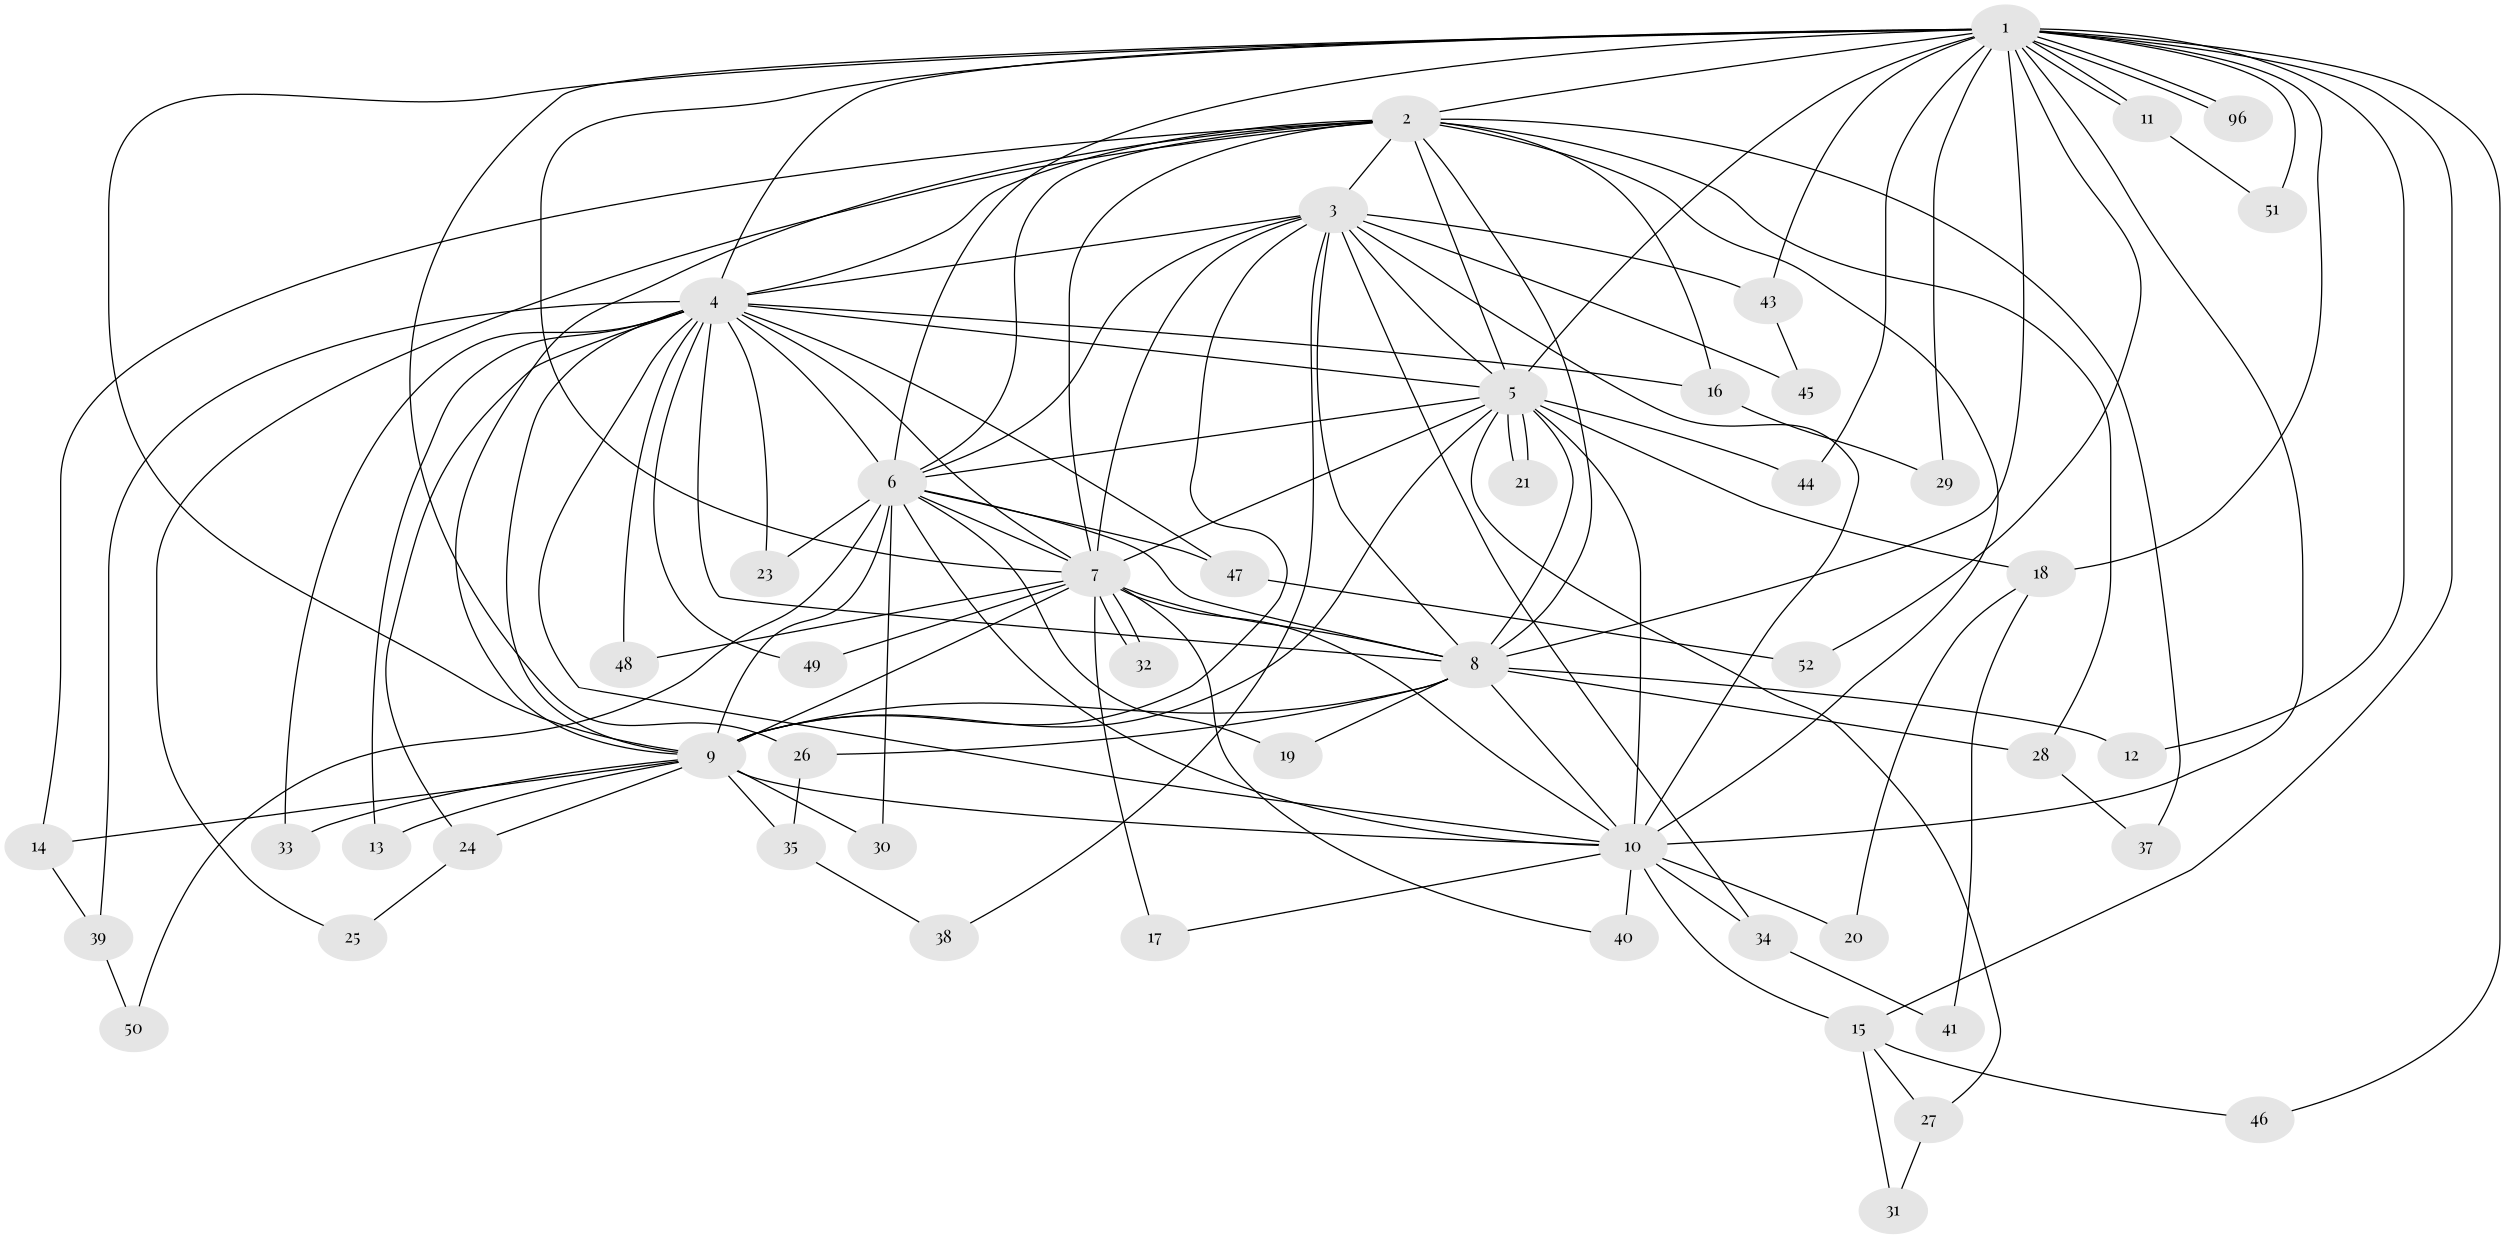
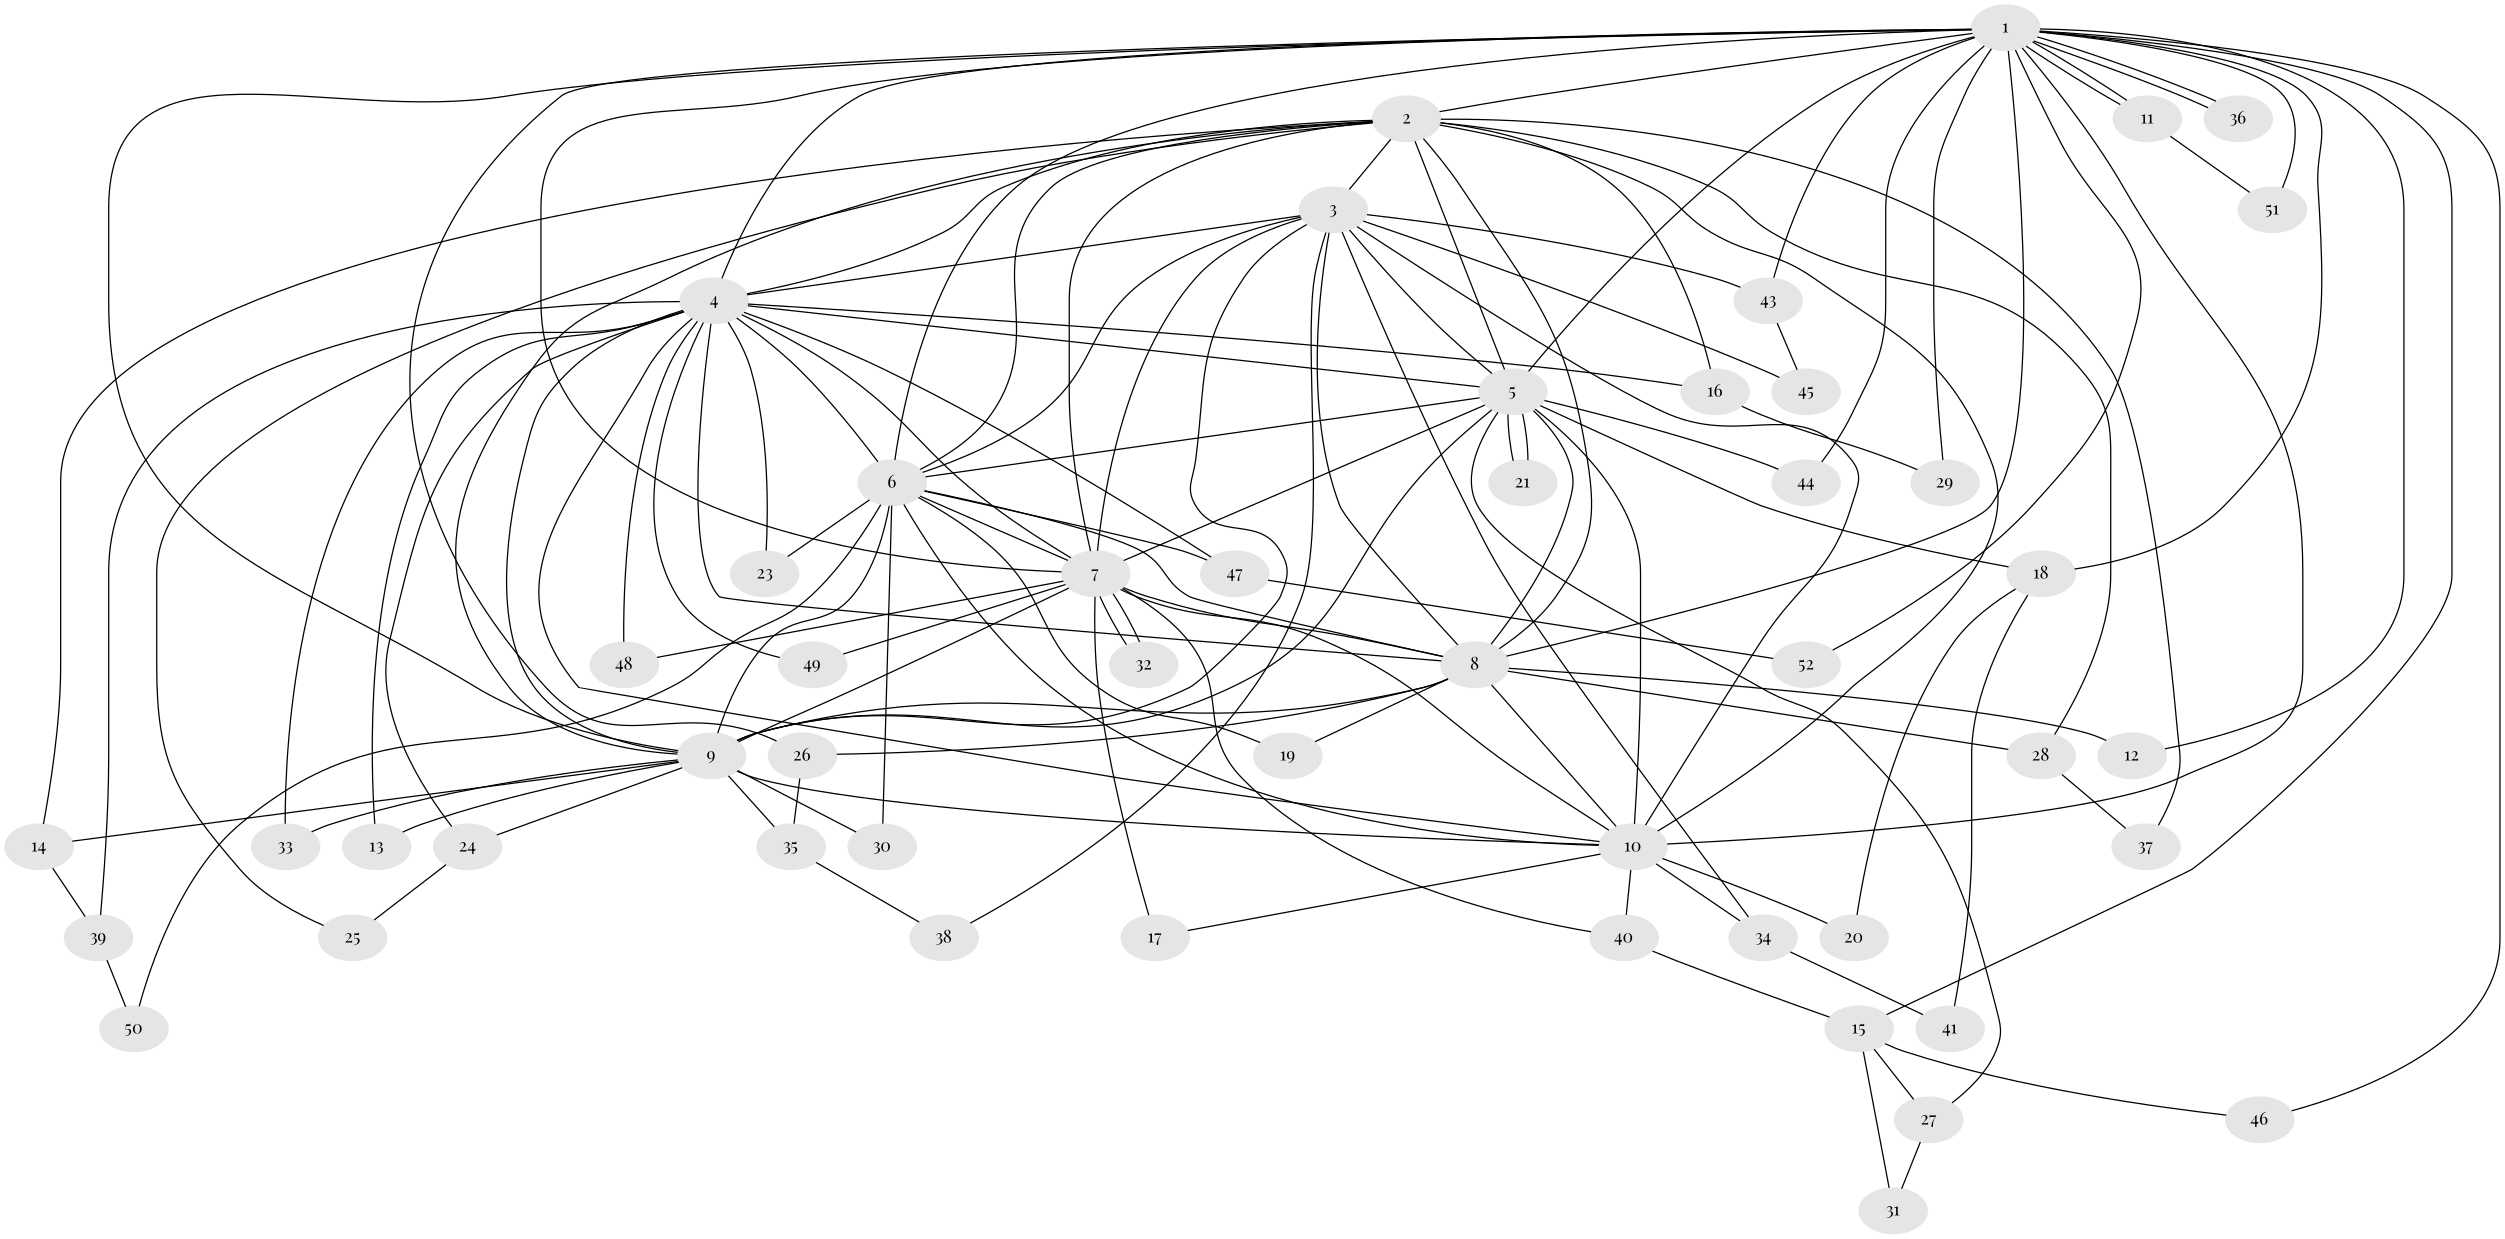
  graph {
    fontname="Playfair Display"
    node [color=gray90 fontname="Playfair Display" style=filled]
    edge [fontname="Playfair Display"]
    1
    2
    4
    5
    6
    7
    8
    9
    10
    11
    12
    15
    18
    26
    29
-   36 [label=96]
+   36
    43
    44
    46
    51
    52
    3
    14
    16
    25
    28
    37
    45
    34
    38
    13
    23
    24
    33
    39
    47
    48
    49
    21
    27
    19
    30
    50
    17
    32
    40
    35
    20
    31
    41
    1 -- 2
    1 -- 4
    1 -- 5
    1 -- 6
    1 -- 7
    1 -- 8
    1 -- 9
    1 -- 10
    1 -- 11
    1 -- 11
    1 -- 12
    1 -- 15
    1 -- 18
    1 -- 26
    1 -- 29
    1 -- 36
    1 -- 36
    1 -- 43
    1 -- 44
    1 -- 46
    1 -- 51
    1 -- 52
    2 -- 4
    2 -- 5
    2 -- 6
    2 -- 7
    2 -- 8
    2 -- 9
    2 -- 10
    2 -- 3
    2 -- 14
    2 -- 16
    2 -- 25
    2 -- 28
    2 -- 37
    4 -- 5
    4 -- 6
    4 -- 7
    4 -- 8
    4 -- 9
    4 -- 10
    4 -- 16
    4 -- 13
    4 -- 23
    4 -- 24
    4 -- 33
    4 -- 39
    4 -- 47
    4 -- 48
    4 -- 49
    5 -- 6
    5 -- 7
    5 -- 8
    5 -- 9
    5 -- 10
    5 -- 18
    5 -- 44
    5 -- 21
    5 -- 21
    5 -- 27
    6 -- 7
    6 -- 8
    6 -- 9
    6 -- 10
    6 -- 23
    6 -- 47
    6 -- 19
    6 -- 30
    6 -- 50
    7 -- 8
    7 -- 9
    7 -- 10
    7 -- 48
    7 -- 49
    7 -- 17
    7 -- 32
    7 -- 32
    7 -- 40
    8 -- 9
    8 -- 10
    8 -- 12
    8 -- 26
    8 -- 28
    8 -- 19
    9 -- 10
    9 -- 14
    9 -- 13
    9 -- 24
    9 -- 33
    9 -- 30
    9 -- 35
-   10 -- 15
+   40 -- 15
    10 -- 34
    10 -- 17
    10 -- 40
    10 -- 20
    11 -- 51
    15 -- 46
    15 -- 27
    15 -- 31
    18 -- 20
    18 -- 41
    26 -- 35
    43 -- 45
    3 -- 4
    3 -- 5
    3 -- 6
    3 -- 7
    3 -- 8
    3 -- 9
    3 -- 10
    3 -- 43
    3 -- 45
    3 -- 34
    3 -- 38
    14 -- 39
    16 -- 29
    28 -- 37
    34 -- 41
    24 -- 25
    39 -- 50
    47 -- 52
    27 -- 31
    35 -- 38
  }
